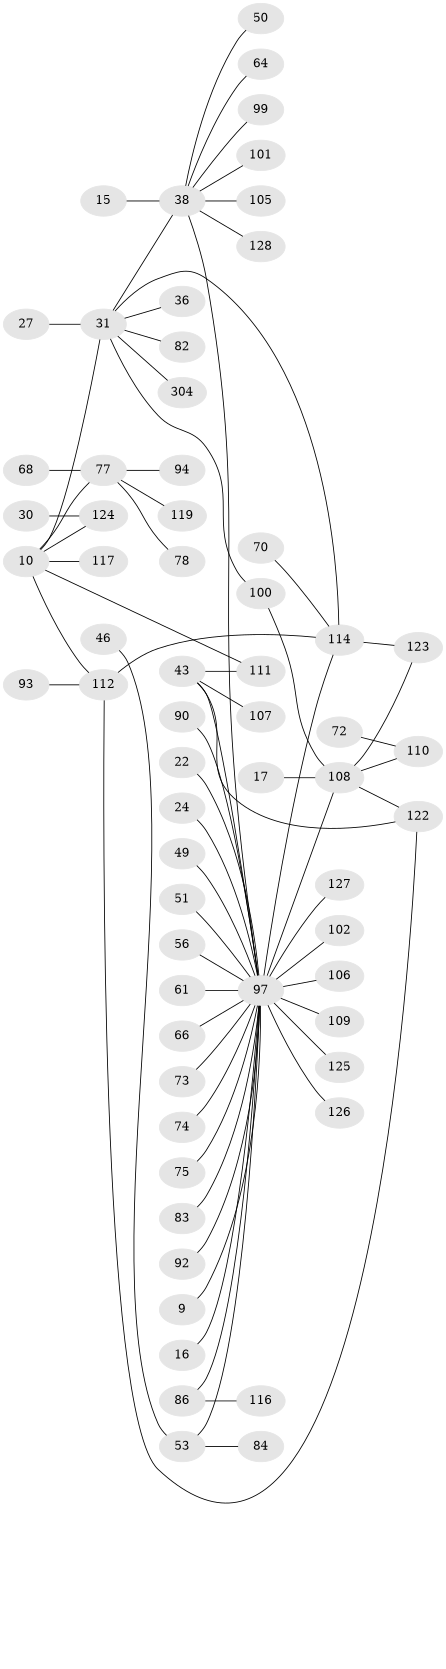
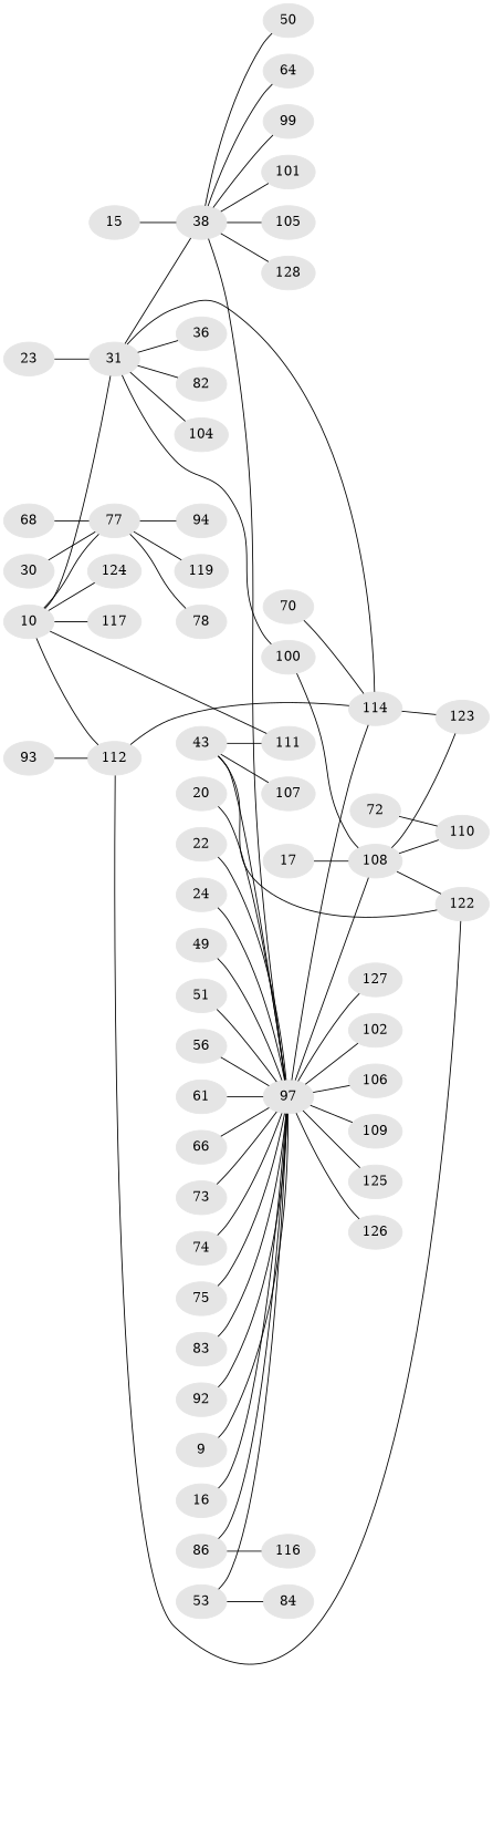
  graph {
    rankdir=LR
    node [color=gray90 style=filled]
    97 [super="+13+5+2"]
    108 [super="+1+44+89"]
    114 [super="+71+34"]
    102
    106
    109 [super="+80"]
    125
    126 [super="+120"]
    127 [super="+121"]
    9
    31 [super="+7"]
    38 [super="+4+11"]
    36
    82
    100 [super="+91"]
-   104 [label=304]
+   104
    10
    77 [super="+23"]
    111 [super="+98"]
    112 [super="+39"]
    117 [super="+113"]
    124 [super="+21"]
    78
    94
    119
    122 [super="+115+79"]
    50
    64 [super="+29"]
    99
    101
    105 [super="+41+55+69+87"]
    128
    15
    16
    110
    123 [super="+62+40+88"]
    17
-   20 [label=90]
+   20
    22
    24
-   27
+   27 [label=23]
    30
    43 [super="+3"]
    107
    53 [super="+26"]
    84
-   46
    49
    51
    56
    61
    66
    68 [super="+28"]
    70
    72
    73
    74
    75 [super="+59"]
    83
    86 [super="+58+81"]
    116
    92
    93 [super="+45"]
    97 -- 108 [weight=2]
    97 -- 114 [weight=2]
    97 -- 102
    97 -- 106
    97 -- 109
    97 -- 125
    97 -- 126
    97 -- 127
    108 -- 122
    108 -- 110
    108 -- 123
    114 -- 123
    9 -- 97
    31 -- 114
    31 -- 38 [weight=2]
    31 -- 36
    31 -- 82
    31 -- 100
    31 -- 104
    38 -- 97
    38 -- 50
    38 -- 64
    38 -- 99
    38 -- 101
    38 -- 105
    38 -- 128
    100 -- 108
    10 -- 31
    10 -- 77
    10 -- 111
    10 -- 112 [weight=2]
    10 -- 117
    10 -- 124
    77 -- 78
    77 -- 94
    77 -- 119
    112 -- 114
    112 -- 122
    15 -- 38
    16 -- 97
    17 -- 108
    20 -- 97
    22 -- 97
    24 -- 97
    27 -- 31
-   30 -- 124
+   30 -- 77
    43 -- 97 [weight=2]
    43 -- 111
    43 -- 122
    43 -- 107
    53 -- 97 [weight=3]
    53 -- 84
-   46 -- 53
    49 -- 97
    51 -- 97
    56 -- 97
    61 -- 97
    66 -- 97
    68 -- 77
    70 -- 114
    72 -- 110
    73 -- 97
    74 -- 97
    75 -- 97
    83 -- 97
    86 -- 97 [weight=2]
    86 -- 116
    92 -- 97
    93 -- 112
  }
